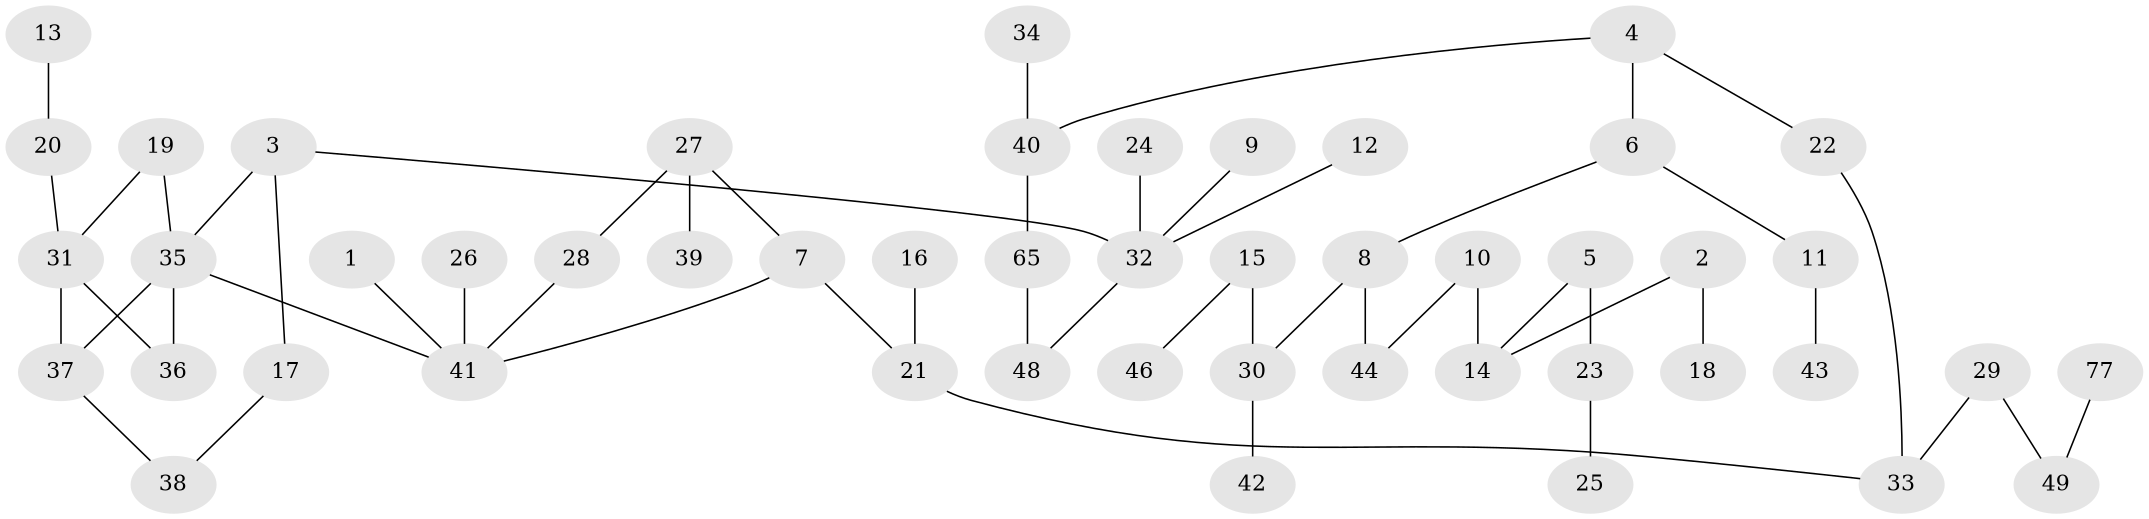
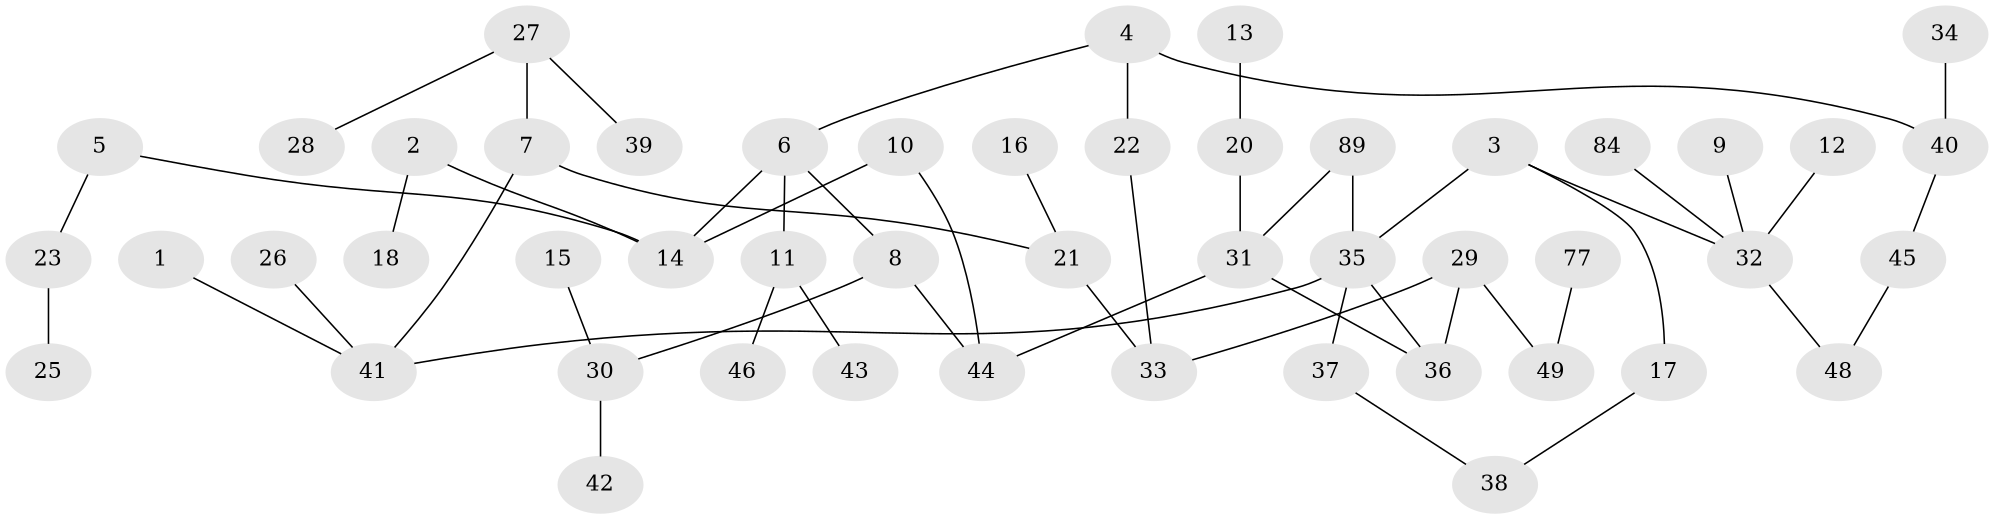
  graph {
    node [color=gray90 style=filled]
    edge [weight=1.0]
    1
    41
    2
    14
    18
    3
    32
    35
    17
    48
    36
    37
    4
    6
    22
    40
    8
    11
    33
-   45 [label=65]
+   45
    5
    23
    25
    30
    44
    43
    46
    15
    7
    21
    16
    42
    9
    38
    10
    12
    13
    20
    31
-   19
-   24
+   19 [label=89]
+   24 [label=84]
    26
    29
    49
    27
    28
    39
    34
    n49 [label=77]
    1 -- 41
    2 -- 14
    2 -- 18
    3 -- 32
    3 -- 35
    3 -- 17
    32 -- 48
    35 -- 41
    35 -- 36
    35 -- 37
    17 -- 38
    37 -- 38
    4 -- 6
    4 -- 22
    4 -- 40
+   6 -- 14
    6 -- 8
    6 -- 11
    22 -- 33
    40 -- 45
    8 -- 30
    8 -- 44
    11 -- 43
-   15 -- 46
+   11 -- 46
    45 -- 48
    5 -- 14
    5 -- 23
    23 -- 25
    30 -- 42
    15 -- 30
    7 -- 41
    7 -- 21
    21 -- 33
    16 -- 21
    9 -- 32
    10 -- 14
    10 -- 44
    12 -- 32
    13 -- 20
    20 -- 31
    31 -- 36
-   31 -- 37
+   31 -- 44
    19 -- 35
    19 -- 31
    24 -- 32
    26 -- 41
+   29 -- 36
    29 -- 33
    29 -- 49
    27 -- 7
    27 -- 28
    27 -- 39
-   28 -- 41
    34 -- 40
    n49 -- 49
  }
